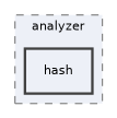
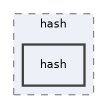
  digraph {
    compound=true
    n1 [color=grey25 fillcolor="#edf0f7" fontname=Helvetica fontsize=10 label=hash shape=box style="filled,bold,"]
    subgraph cluster_1 {
      bgcolor="#edf0f7"
      fontname=Helvetica
      fontsize=10
-     label=analyzer
+     label=hash
      pencolor=grey50
      style="filled,dashed,"
      n1
    }
  }
